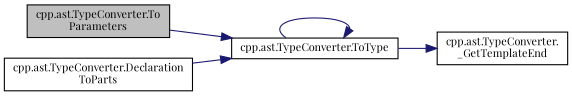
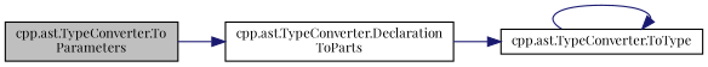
  digraph {
    fontname="Playfair Display"
    rankdir=LR
    node [color=black fillcolor=white fontname="Playfair Display" fontsize=10 shape=record style=filled]
    edge [color=midnightblue fontname="Playfair Display" fontsize=10 labelfontname=Helvetica labelfontsize=10 style=solid]
    n1 [fillcolor=grey75 fontcolor=black height=0.2 label="cpp.ast.TypeConverter.To\lParameters" width=0.4]
    n2 [height=0.2 label="cpp.ast.TypeConverter.Declaration\lToParts" width=0.4]
    n3 [height=0.2 label="cpp.ast.TypeConverter.ToType" width=0.4]
-   n4 [height=0.2 label="cpp.ast.TypeConverter.\l_GetTemplateEnd" width=0.4]
-   n1 -> n3
+   n1 -> n2
    n2 -> n3
    n3 -> n3
-   n3 -> n4
  }
